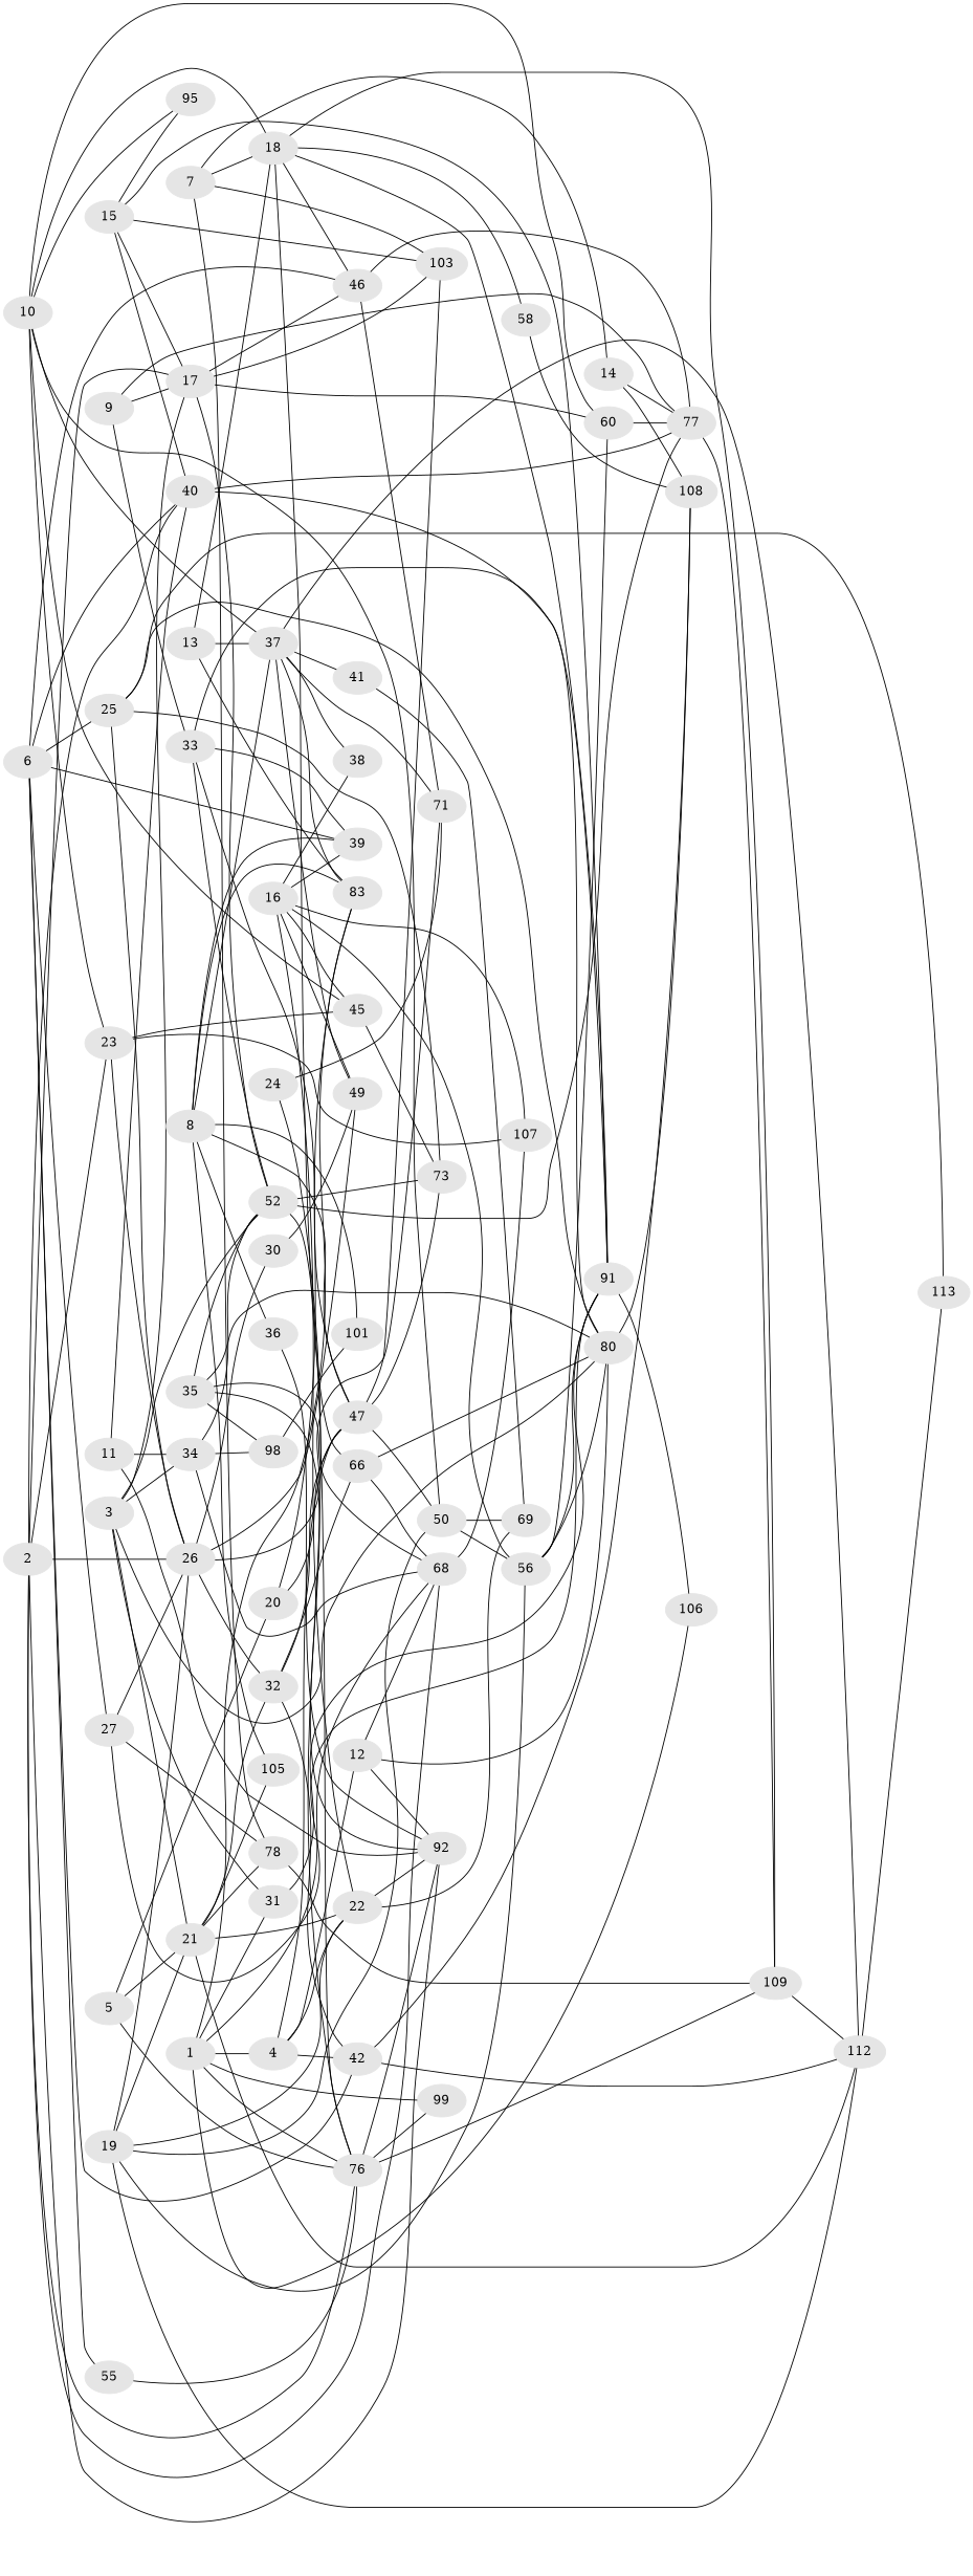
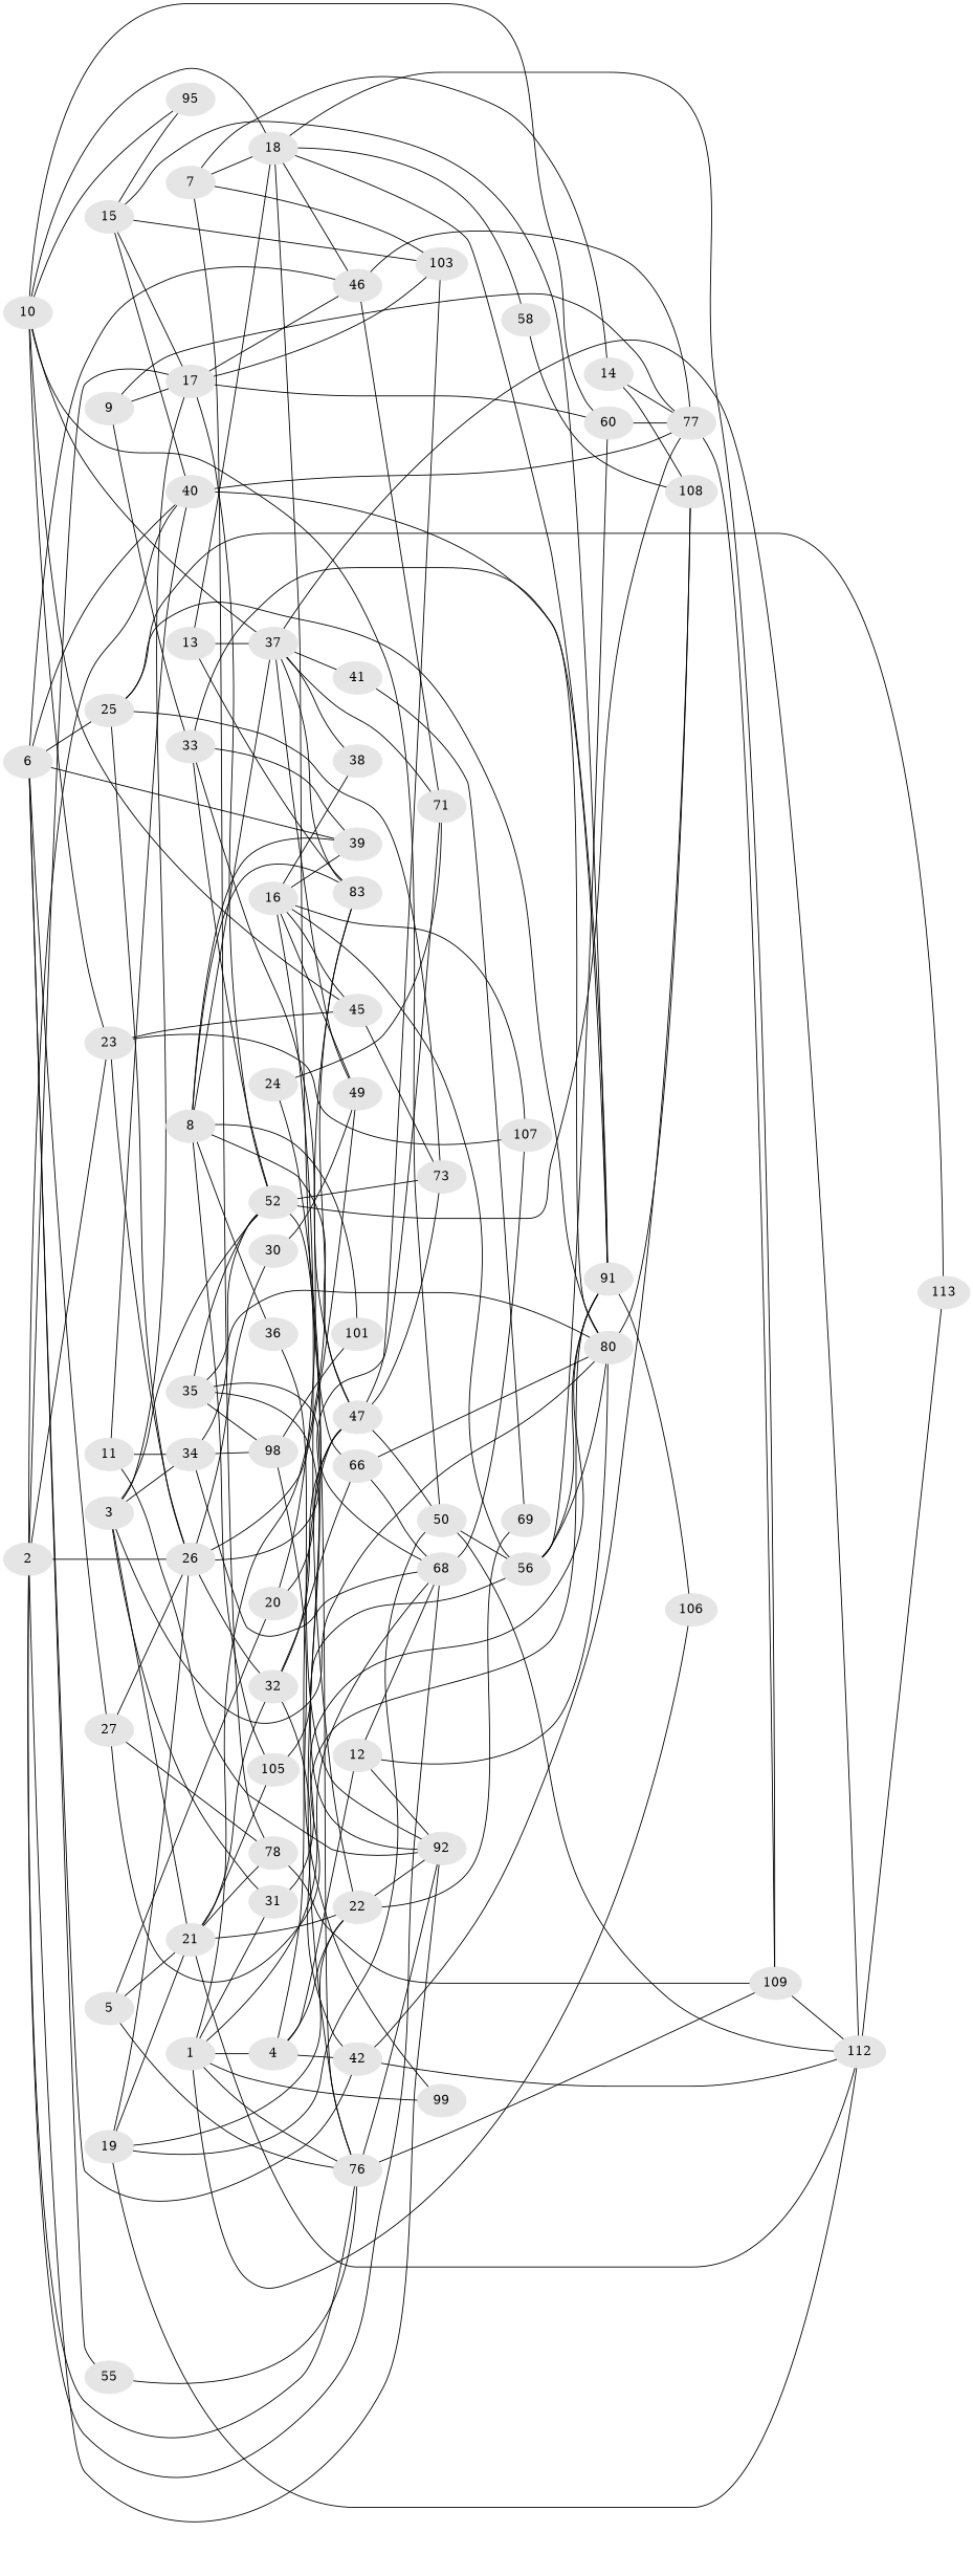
  graph {
    rankdir=LR
    node [color=gray90 style=filled]
    1 [super="+29"]
    4 [super="+44"]
    31
    n4 [label=83 super="+63"]
    68 [super="+88"]
    76 [super="+85"]
    99
    106
    12 [super="+48"]
    22 [super="+81"]
    42 [super="+64"]
    47 [super="+114"]
    91 [super="+110"]
    107
    92 [super="+104"]
    109
    2 [super="+111"]
    17 [super="+65"]
    23
    n20 [label=26 super="+115"]
    40 [super="+61"]
    52 [super="+74"]
    46 [super="+102"]
    103
    60
    45 [super="+100"]
    25 [super="+72"]
    80 [super="+90"]
    73
    113
    49
    32 [super="+93"]
    71
    30
    77 [super="+89"]
    3 [super="+62"]
    21 [super="+43"]
    34 [super="+83"]
    78
    105
    112
    98
    108
    69
    50 [super="+75"]
    5 [super="+70"]
    20
    6 [super="+84"]
    27
    39 [super="+86"]
    55
    7 [super="+57"]
    14
    18 [super="+26"]
    58
    66 [super="+96"]
    8 [super="+87"]
    36
    37 [super="+82"]
    101
    38
    41
    9
    33
    10 [super="+59"]
    95 [super="+97"]
    56 [super="+79"]
    11
    13
    15 [super="+54"]
    16 [super="+94"]
    19 [super="+67"]
    24
    35 [super="+51"]
    1 -- 4
    1 -- 31
    1 -- n4
    1 -- 68
    1 -- 76
    1 -- 99
    1 -- 106
    4 -- 12
    4 -- 22
    4 -- 42
    4 -- 47
    31 -- 91
    68 -- 107
-   76 -- 99
+   98 -- 99
    76 -- 92
    76 -- 109
    12 -- 68
    12 -- 92
    12 -- 80
    22 -- 92
    22 -- 69
    42 -- 112
    42 -- 108
    47 -- 103
    47 -- 73
    47 -- 50
    91 -- 106
    109 -- 112
    2 -- 68
    2 -- 76
    2 -- 92
    2 -- 17
    2 -- 23
    2 -- n20
    2 -- 40
    17 -- 52
    17 -- 46
    17 -- 103
    17 -- 60
    23 -- 107
    23 -- n20
    23 -- 45
    n20 -- 49
    n20 -- 32
    n20 -- 71
    n20 -- 30
    40 -- 80
    40 -- 77
    52 -- 76
    52 -- 73
    52 -- 77
    46 -- 71
    46 -- 77
    60 -- 77
    45 -- 73
    25 -- n20
    25 -- 80
    25 -- 73
    25 -- 113
    80 -- 108
    32 -- 42
    32 -- 47
    32 -- 66
    30 -- 49
    77 -- 109
    3 -- 31
    3 -- 17
    3 -- 52
    3 -- 80
    3 -- 21
    3 -- 34
    21 -- 22
    21 -- 32
    21 -- 78
    21 -- 105
    21 -- 112
    34 -- 68
    34 -- 52
    34 -- 98
    78 -- 109
    112 -- 113
    98 -- 101
-   50 -- 69
+   50 -- 112
    50 -- 56
    5 -- 76 [weight=2]
    5 -- 21
    5 -- 20
    20 -- n4
    20 -- 47
    6 -- 42
    6 -- 40
    6 -- 46
    6 -- 25 [weight=2]
    6 -- 27
    6 -- 39
    6 -- 55
    27 -- 91
    27 -- n20
    27 -- 78
    55 -- 76
    7 -- 103
    7 -- 78
    7 -- 14
    7 -- 18 [weight=2]
    14 -- 77
    14 -- 108
    18 -- 91 [weight=2]
    18 -- 109
    18 -- 46
    18 -- 58
    18 -- 66
    58 -- 108
    66 -- 68
    66 -- 80
    8 -- n4
    8 -- 47
    8 -- 105
    8 -- 39
    8 -- 36
    8 -- 37
    8 -- 101
    36 -- 92
    37 -- n4
    37 -- 49 [weight=2]
    37 -- 71
    37 -- 112
    37 -- 38
    37 -- 41 [weight=2]
    41 -- 69
    9 -- 17
    9 -- 77
    9 -- 33
    33 -- 47
    33 -- 91
    33 -- 52
    33 -- 39
    10 -- 23
    10 -- 60
    10 -- 45
    10 -- 50
    10 -- 18
    10 -- 37
    10 -- 95 [weight=2]
    56 -- 91
    56 -- 60
    56 -- 80
    11 -- 92
    11 -- 40
    11 -- 34
    13 -- n4
    13 -- 18
    13 -- 37
    15 -- 91
    15 -- 17
    15 -- 40
    15 -- 103
    15 -- 95
    16 -- 22
    16 -- 107
    16 -- 45 [weight=2]
    16 -- 49
    16 -- 39
    16 -- 38
    16 -- 56
    19 -- 22
    19 -- n20
    19 -- 21
    19 -- 112
    19 -- 50
-   19 -- 56
+   105 -- 56
    24 -- 76
    24 -- 71
    35 -- 68
    35 -- 92 [weight=2]
    35 -- 52
    35 -- 80
    35 -- 98
  }
